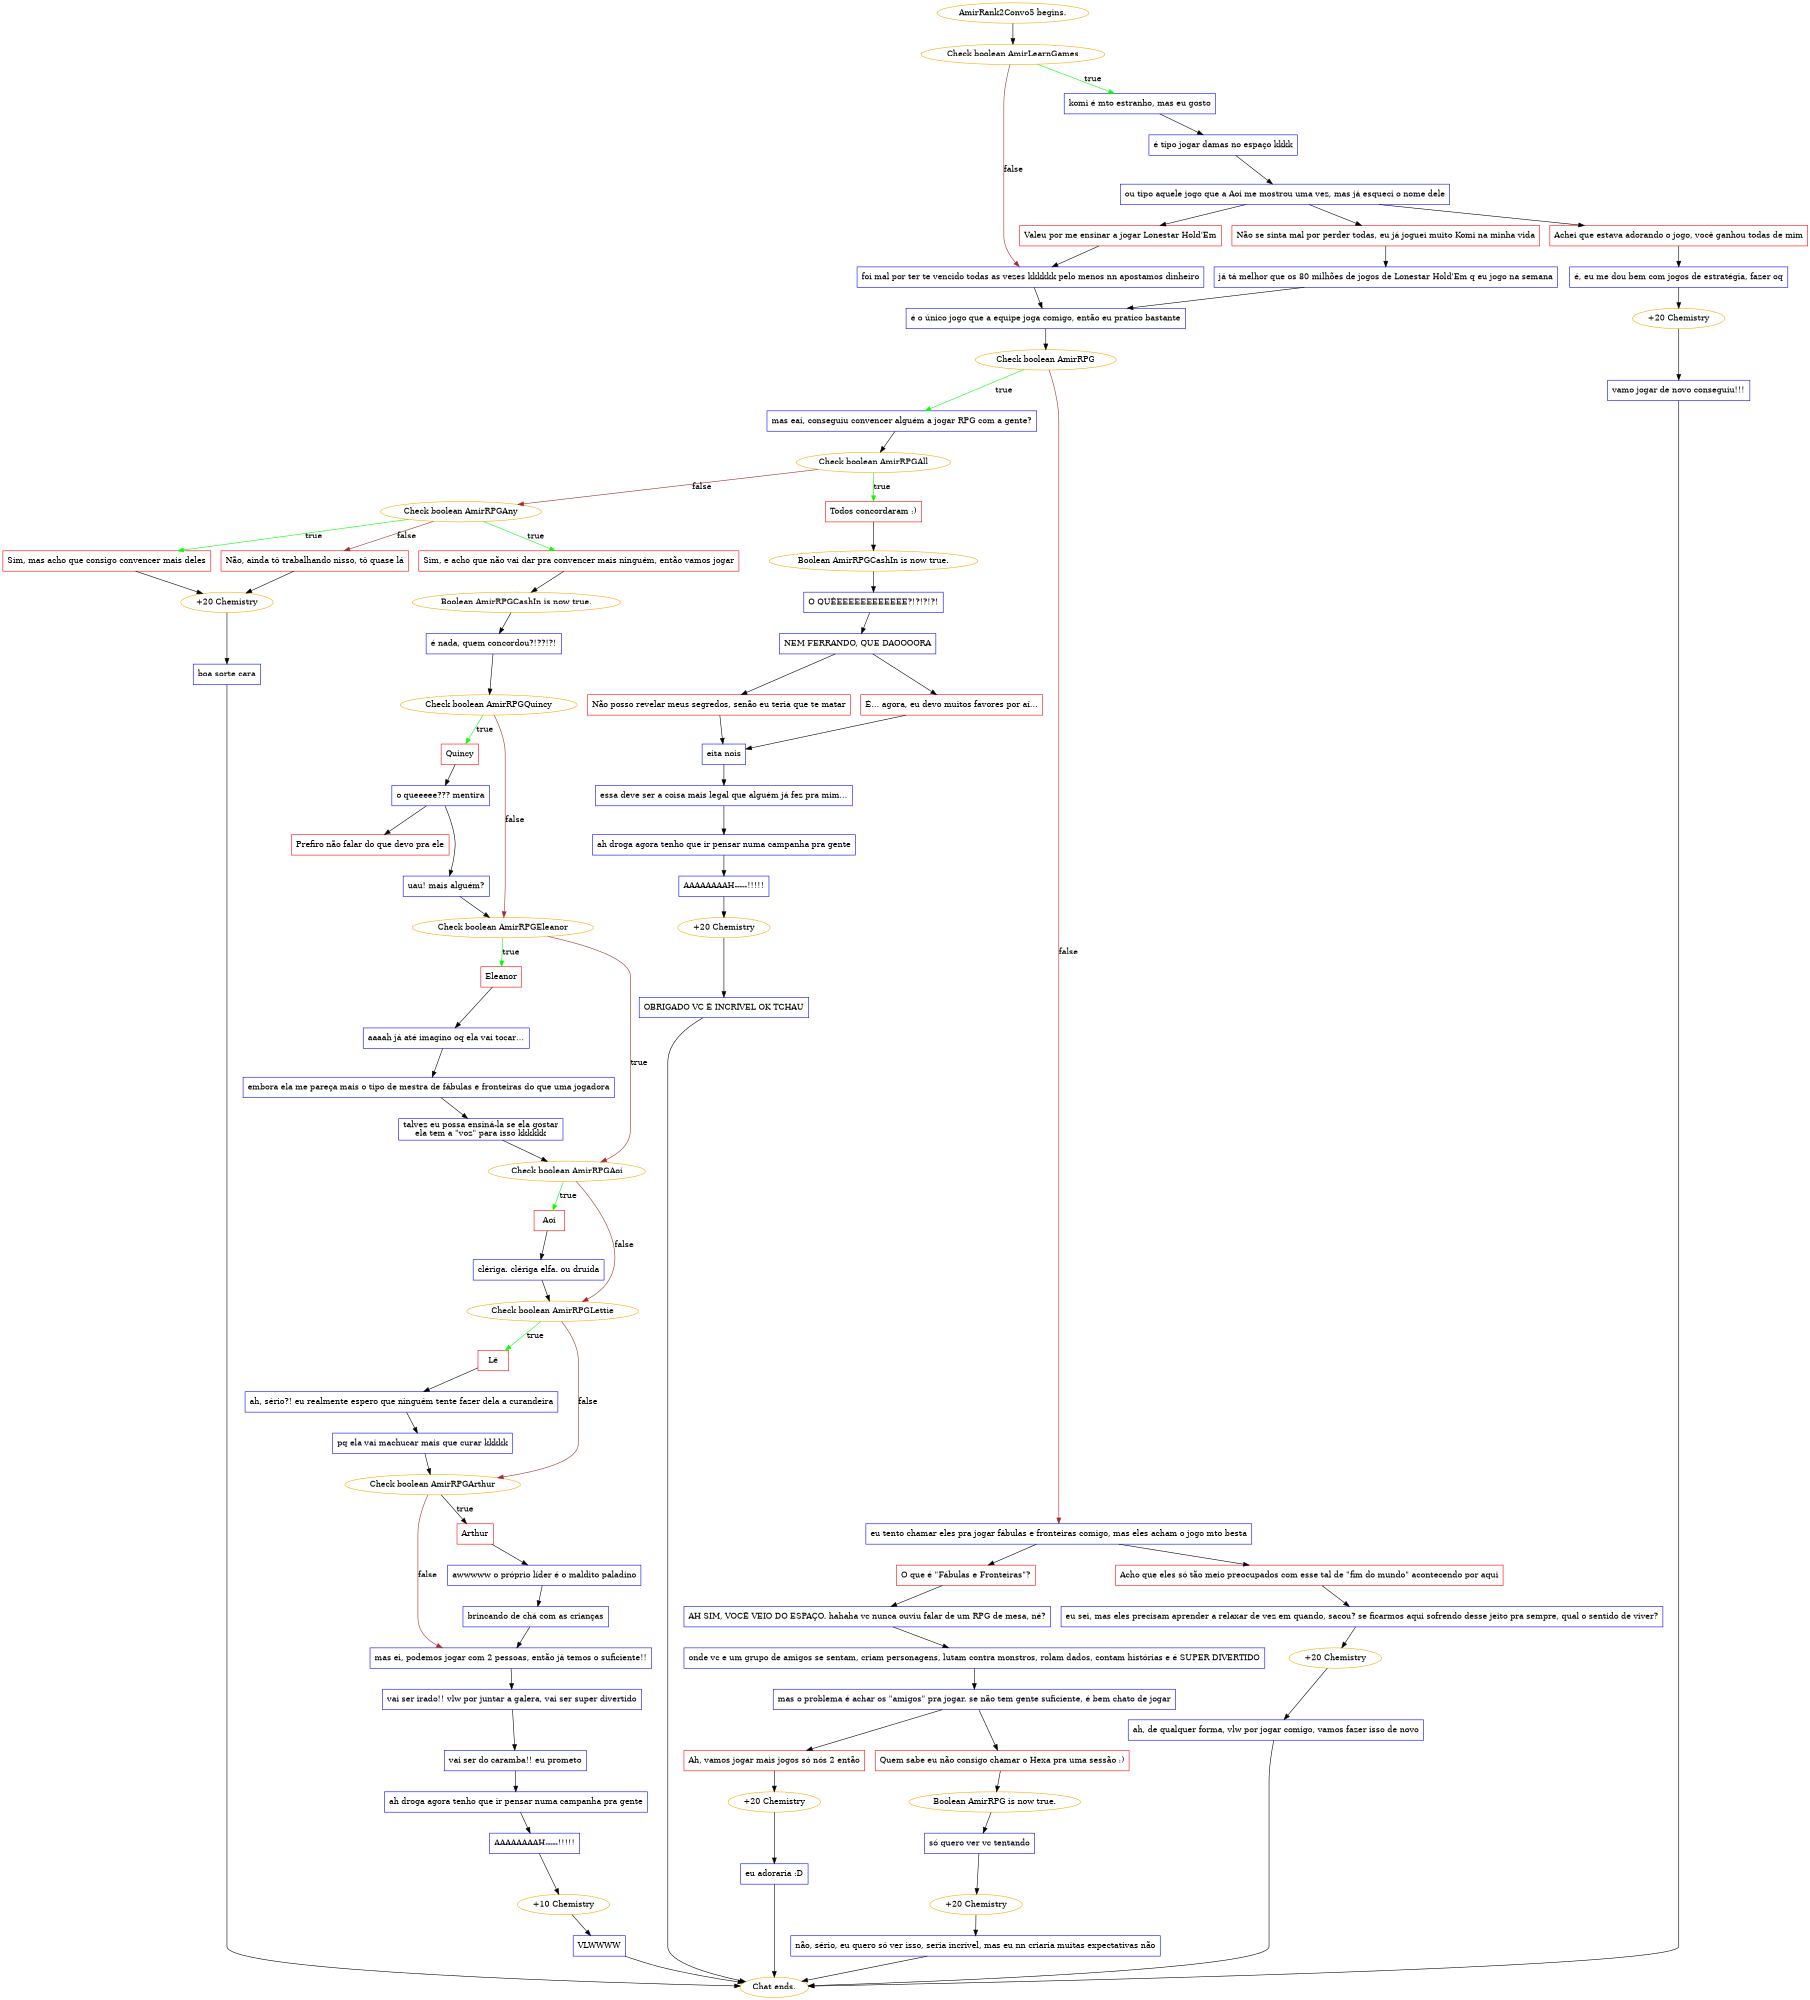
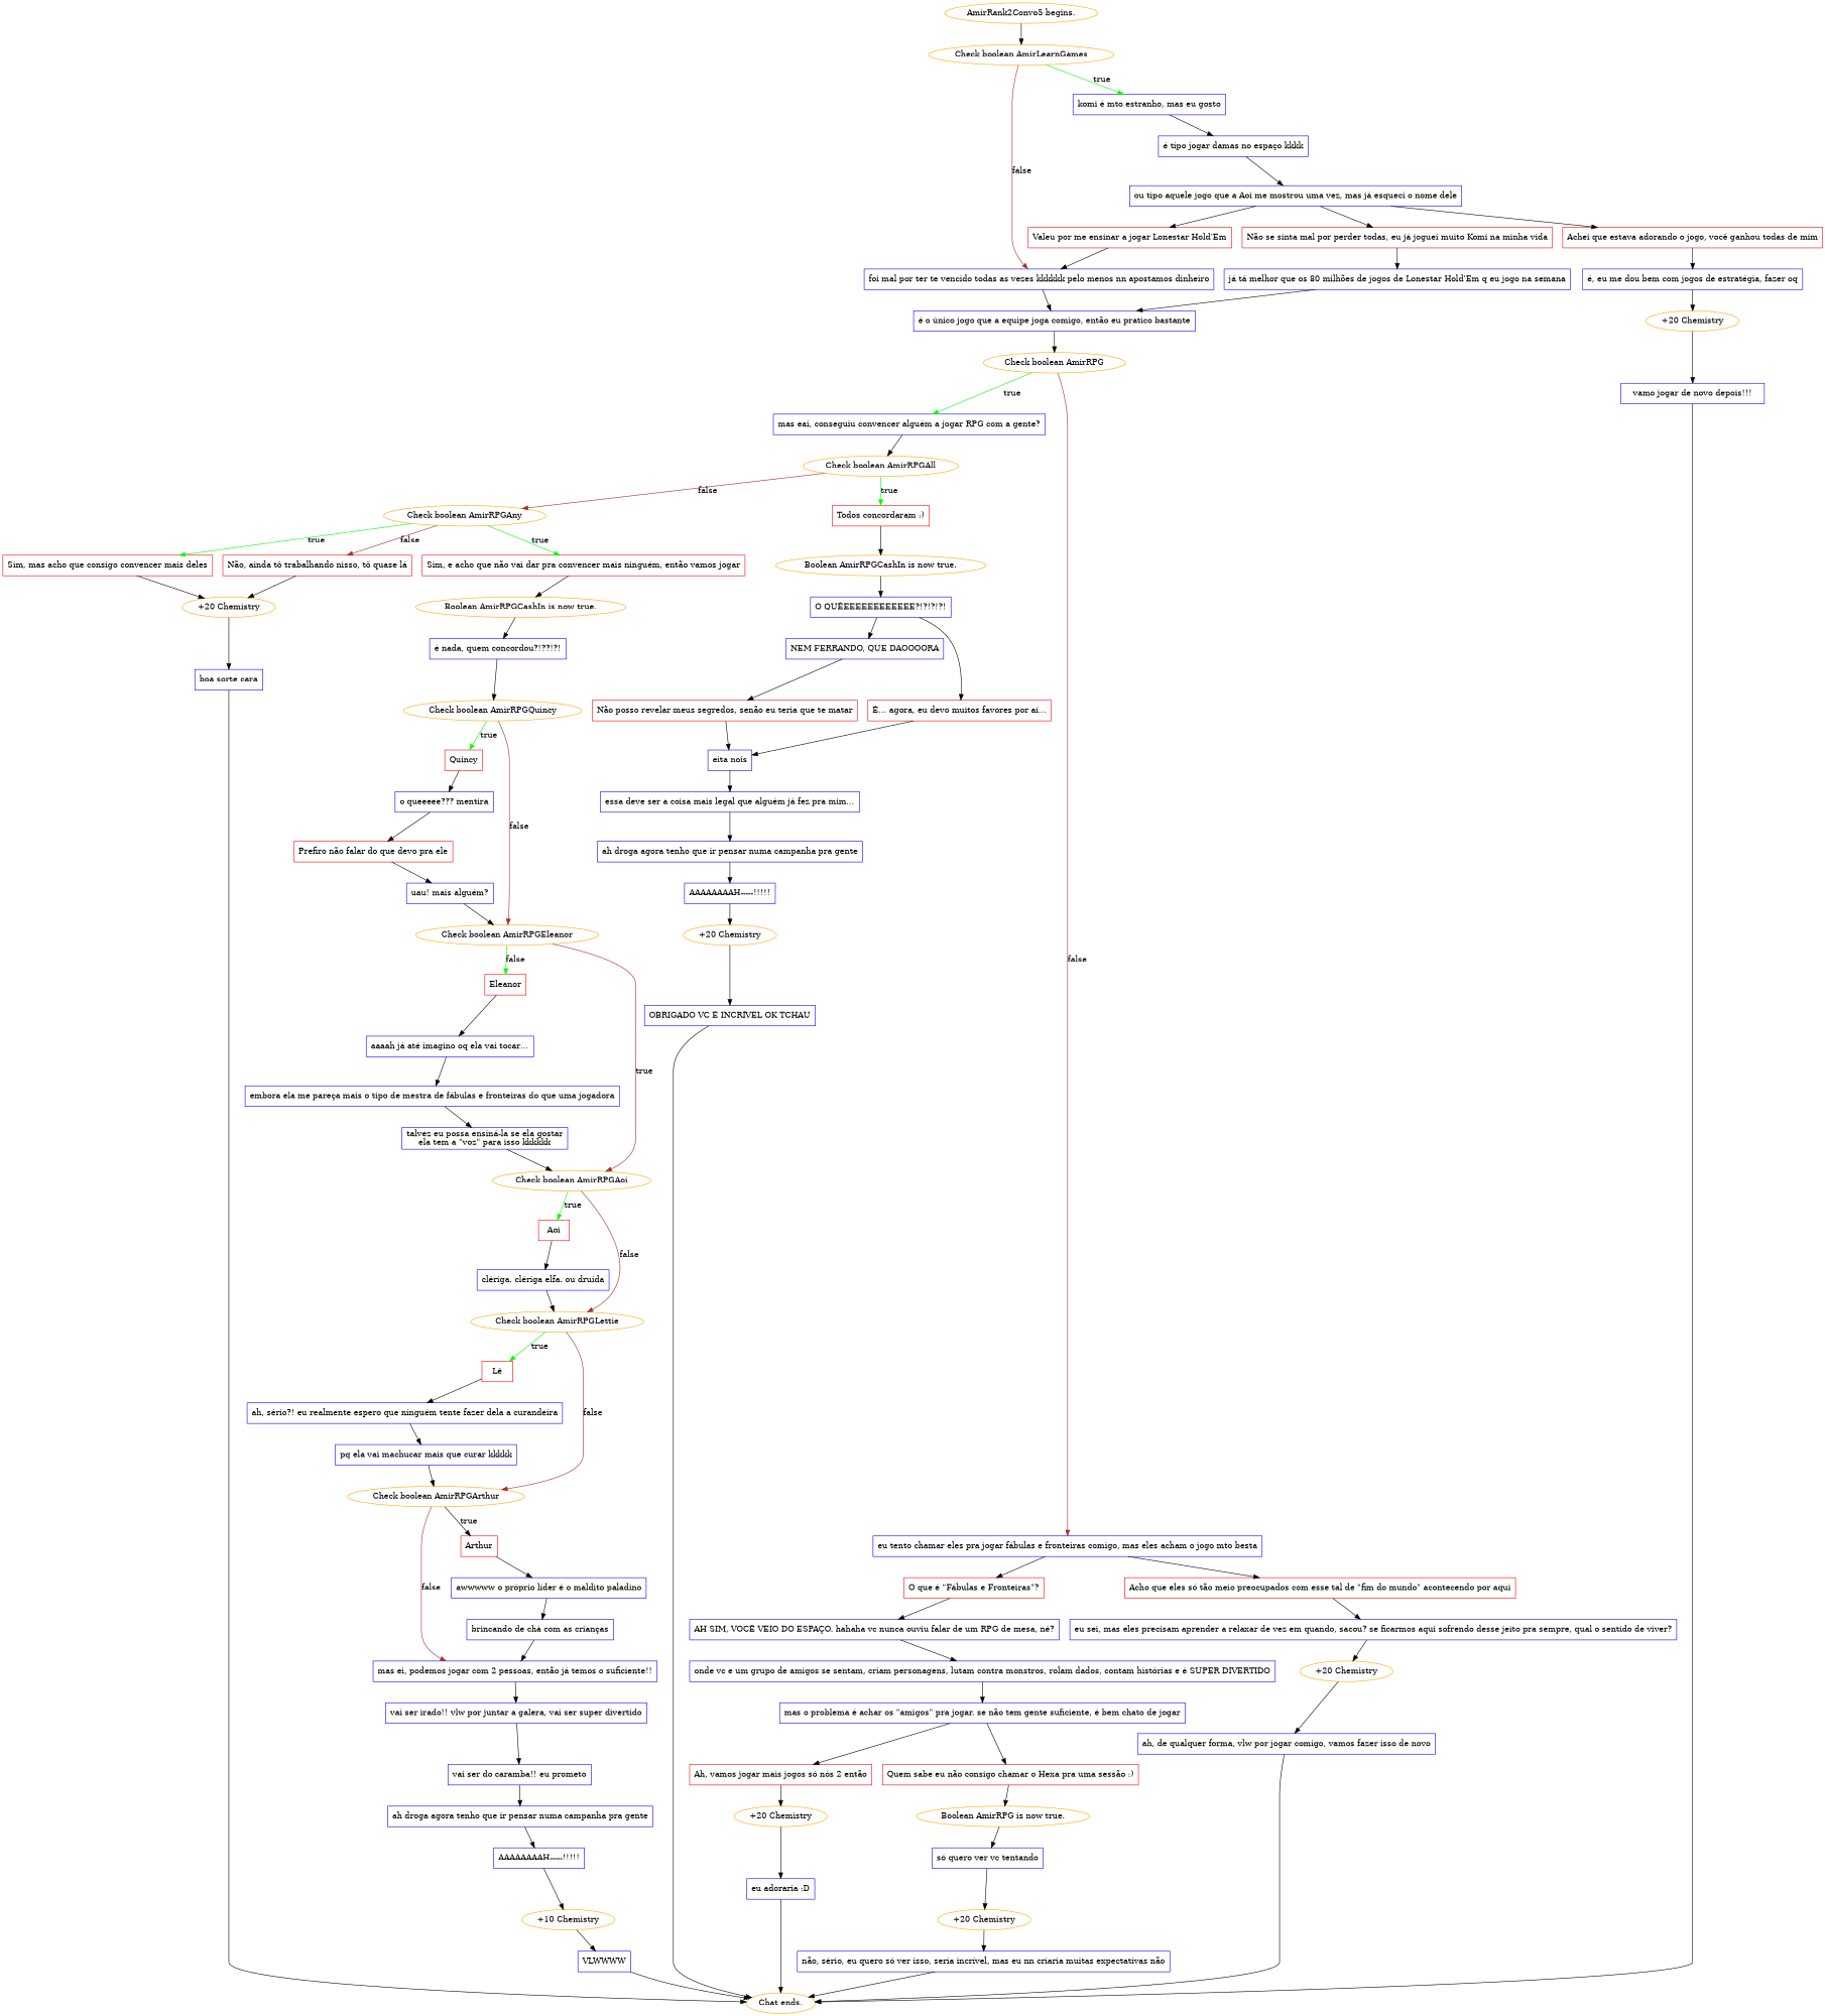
  digraph {
    node [color=blue shape=box]
    "AmirRank2Convo5 begins." [color=orange shape=""]
    n2 [color=orange label="Check boolean AmirLearnGames" shape=""]
    n3 [label="komi é mto estranho, mas eu gosto"]
    n4 [label="foi mal por ter te vencido todas as vezes kkkkkk pelo menos nn apostamos dinheiro"]
    n5 [label="é tipo jogar damas no espaço kkkk"]
    n6 [label="é o único jogo que a equipe joga comigo, então eu pratico bastante"]
    n7 [label="ou tipo aquele jogo que a Aoi me mostrou uma vez, mas já esqueci o nome dele"]
    n8 [color=orange label="Check boolean AmirRPG" shape=""]
    n9 [color=red label="Achei que estava adorando o jogo, você ganhou todas de mim"]
    n10 [color=red label="Não se sinta mal por perder todas, eu já joguei muito Komi na minha vida"]
    n11 [color=red label="Valeu por me ensinar a jogar Lonestar Hold'Em"]
    n12 [label="mas eai, conseguiu convencer alguém a jogar RPG com a gente?\n"]
    n13 [label="eu tento chamar eles pra jogar fábulas e fronteiras comigo, mas eles acham o jogo mto besta"]
    n14 [label="é, eu me dou bem com jogos de estratégia, fazer oq"]
    n15 [label="já tá melhor que os 80 milhões de jogos de Lonestar Hold'Em q eu jogo na semana"]
    n16 [color=orange label="Check boolean AmirRPGAll" shape=""]
    n17 [color=red label="O que é \"Fábulas e Fronteiras\"?"]
    n18 [color=red label="Acho que eles só tão meio preocupados com esse tal de \"fim do mundo\" acontecendo por aqui"]
    n19 [color=orange label="+20 Chemistry" shape=""]
    n20 [color=red label="Todos concordaram :)"]
    n21 [color=orange label="Check boolean AmirRPGAny" shape=""]
    n22 [label="AH SIM, VOCÊ VEIO DO ESPAÇO. hahaha vc nunca ouviu falar de um RPG de mesa, né?"]
    n23 [label="eu sei, mas eles precisam aprender a relaxar de vez em quando, sacou? se ficarmos aqui sofrendo desse jeito pra sempre, qual o sentido de viver?"]
-   n24 [label="vamo jogar de novo conseguiu!!!"]
+   n24 [label="vamo jogar de novo depois!!!"]
    n25 [color=orange label="Boolean AmirRPGCashIn is now true." shape=""]
    n26 [color=red label="Sim, e acho que não vai dar pra convencer mais ninguém, então vamos jogar"]
    n27 [color=red label="Sim, mas acho que consigo convencer mais deles"]
    n28 [color=red label="Não, ainda tô trabalhando nisso, tô quase lá"]
    n29 [label="onde vc e um grupo de amigos se sentam, criam personagens, lutam contra monstros, rolam dados, contam histórias e é SUPER DIVERTIDO"]
    n30 [color=orange label="+20 Chemistry" shape=""]
    "Chat ends." [color=orange shape=""]
    n32 [label="O QUÊEEEEEEEEEEEE?!?!?!?!"]
    n33 [color=orange label="Boolean AmirRPGCashIn is now true." shape=""]
    n34 [color=orange label="+20 Chemistry" shape=""]
    n35 [label="mas o problema é achar os \"amigos\" pra jogar. se não tem gente suficiente, é bem chato de jogar"]
    n36 [label="ah, de qualquer forma, vlw por jogar comigo, vamos fazer isso de novo"]
    n37 [label="NEM FERRANDO, QUE DAOOOORA"]
    n38 [label="é nada, quem concordou?!??!?!"]
    n39 [label="boa sorte cara"]
    n40 [color=red label="Ah, vamos jogar mais jogos só nós 2 então"]
    n41 [color=red label="Quem sabe eu não consigo chamar o Hexa pra uma sessão :)"]
    n42 [color=red label="É… agora, eu devo muitos favores por aí…"]
    n43 [color=red label="Não posso revelar meus segredos, senão eu teria que te matar"]
    n44 [color=orange label="Check boolean AmirRPGQuincy" shape=""]
    n45 [color=orange label="+20 Chemistry" shape=""]
    n46 [color=orange label="Boolean AmirRPG is now true." shape=""]
    n47 [label="eita nois"]
    n48 [color=red label=Quincy]
    n49 [color=orange label="Check boolean AmirRPGEleanor" shape=""]
    n50 [label="eu adoraria :D"]
    n51 [label="só quero ver vc tentando"]
    n52 [label="essa deve ser a coisa mais legal que alguém já fez pra mim…"]
    n53 [label="o queeeee??? mentira"]
    n54 [color=red label=Eleanor]
    n55 [color=orange label="Check boolean AmirRPGAoi" shape=""]
    n56 [color=orange label="+20 Chemistry" shape=""]
    n57 [label="ah droga agora tenho que ir pensar numa campanha pra gente"]
    n58 [color=red label="Prefiro não falar do que devo pra ele"]
    n59 [label="aaaah já até imagino oq ela vai tocar…"]
    n60 [color=red label=Aoi]
    n61 [color=orange label="Check boolean AmirRPGLettie" shape=""]
    n62 [label="não, sério, eu quero só ver isso, seria incrível, mas eu nn criaria muitas expectativas não"]
    n63 [label="AAAAAAAAH-----!!!!!"]
    n64 [label="uau! mais alguém?"]
    n65 [label="embora ela me pareça mais o tipo de mestra de fábulas e fronteiras do que uma jogadora"]
    n66 [label="clériga. clériga elfa. ou druida"]
    n67 [color=red label="Lê"]
    n68 [color=orange label="Check boolean AmirRPGArthur" shape=""]
    n69 [color=orange label="+20 Chemistry" shape=""]
    n70 [label="talvez eu possa ensiná-la se ela gostar\nela tem a \"voz\" para isso kkkkkk"]
    n71 [label="ah, sério?! eu realmente espero que ninguém tente fazer dela a curandeira"]
    n72 [color=red label=Arthur]
    n73 [label="mas ei, podemos jogar com 2 pessoas, então já temos o suficiente!!"]
    n74 [label="OBRIGADO VC É INCRÍVEL OK TCHAU"]
    n75 [label="pq ela vai machucar mais que curar kkkkk"]
    n76 [label="awwwww o próprio líder é o maldito paladino"]
    n77 [label="vai ser irado!! vlw por juntar a galera, vai ser super divertido"]
    n78 [label="brincando de chá com as crianças"]
    n79 [label="vai ser do caramba!! eu prometo"]
    n80 [label="ah droga agora tenho que ir pensar numa campanha pra gente"]
    n81 [label="AAAAAAAAH-----!!!!!"]
    n82 [color=orange label="+10 Chemistry" shape=""]
    n83 [label=VLWWWW]
    "AmirRank2Convo5 begins." -> n2
    n2 -> n3 [color=green label=true]
    n2 -> n4 [color=brown label=false]
    n3 -> n5
    n4 -> n6
    n5 -> n7
    n6 -> n8
    n7 -> n9
    n7 -> n10
    n7 -> n11
    n8 -> n12 [color=green label=true]
    n8 -> n13 [color=brown label=false]
    n9 -> n14
    n10 -> n15
    n11 -> n4
    n12 -> n16
    n13 -> n17
    n13 -> n18
    n14 -> n19
    n15 -> n6
    n16 -> n20 [color=green label=true]
    n16 -> n21 [color=brown label=false]
    n17 -> n22
    n18 -> n23
    n19 -> n24
    n20 -> n25
    n21 -> n26 [color=green label=true]
    n21 -> n27 [color=green label=true]
    n21 -> n28 [color=brown label=false]
    n22 -> n29
    n23 -> n30
    n24 -> "Chat ends."
    n25 -> n32
    n26 -> n33
    n27 -> n34
    n28 -> n34
    n29 -> n35
    n30 -> n36
    n32 -> n37
    n33 -> n38
    n34 -> n39
    n35 -> n40
    n35 -> n41
    n36 -> "Chat ends."
-   n37 -> n42
+   n32 -> n42
    n37 -> n43
    n38 -> n44
    n39 -> "Chat ends."
    n40 -> n45
    n41 -> n46
    n42 -> n47
    n43 -> n47
    n44 -> n48 [color=green label=true]
    n44 -> n49 [color=brown label=false]
    n45 -> n50
    n46 -> n51
    n47 -> n52
    n48 -> n53
-   n49 -> n54 [color=green label=true]
+   n49 -> n54 [color=green label=false]
    n49 -> n55 [color=brown label=true]
    n50 -> "Chat ends."
    n51 -> n56
    n52 -> n57
    n53 -> n58
    n54 -> n59
    n55 -> n60 [color=green label=true]
    n55 -> n61 [color=brown label=false]
    n56 -> n62
    n57 -> n63
-   n53 -> n64
+   n58 -> n64
    n59 -> n65
    n60 -> n66
    n61 -> n67 [color=green label=true]
    n61 -> n68 [color=brown label=false]
    n62 -> "Chat ends."
    n63 -> n69
    n64 -> n49
    n65 -> n70
    n66 -> n61
    n67 -> n71
    n68 -> n72 [color=black label=true]
    n68 -> n73 [color=brown label=false]
    n69 -> n74
    n70 -> n55
    n71 -> n75
    n72 -> n76
    n73 -> n77
    n74 -> "Chat ends."
    n75 -> n68
    n76 -> n78
    n77 -> n79
    n78 -> n73
    n79 -> n80
    n80 -> n81
    n81 -> n82
    n82 -> n83
    n83 -> "Chat ends."
  }
